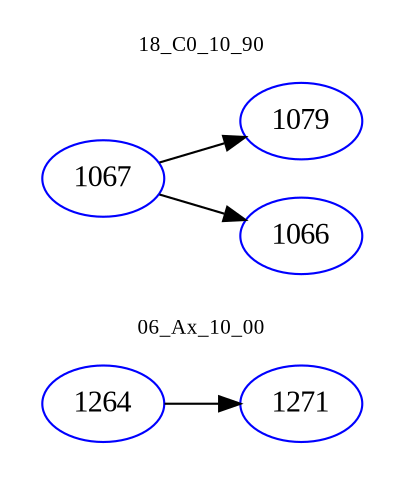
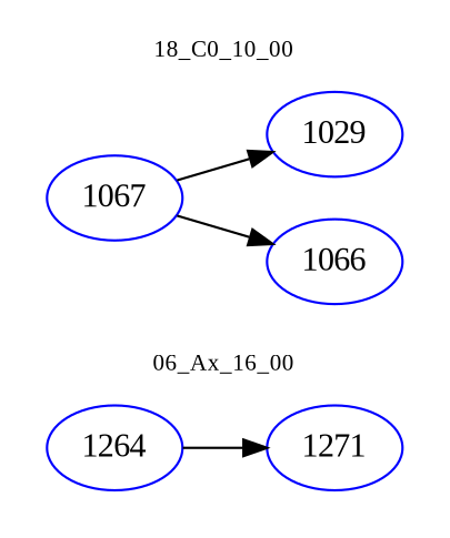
  digraph {
    fontname="Liberation Serif"
    rankdir=LR
    node [color=blue fontname="Liberation Serif"]
    edge [color=black fontname="Liberation Serif"]
    n1 [label=1264]
    n2 [label=1271]
    n3 [label=1067]
    n4 [label=1066]
-   n5 [label=1079]
+   n5 [label=1029]
    subgraph cluster_1 {
      color=white
      fontsize=10
-     label="06_Ax_10_00"
+     label="06_Ax_16_00"
      n1
      n2
    }
    subgraph cluster_2 {
      color=white
      fontsize=10
-     label="18_C0_10_90"
+     label="18_C0_10_00"
      n3
      n4
      n5
    }
    n1 -> n2
    n3 -> n4
    n3 -> n5
  }
